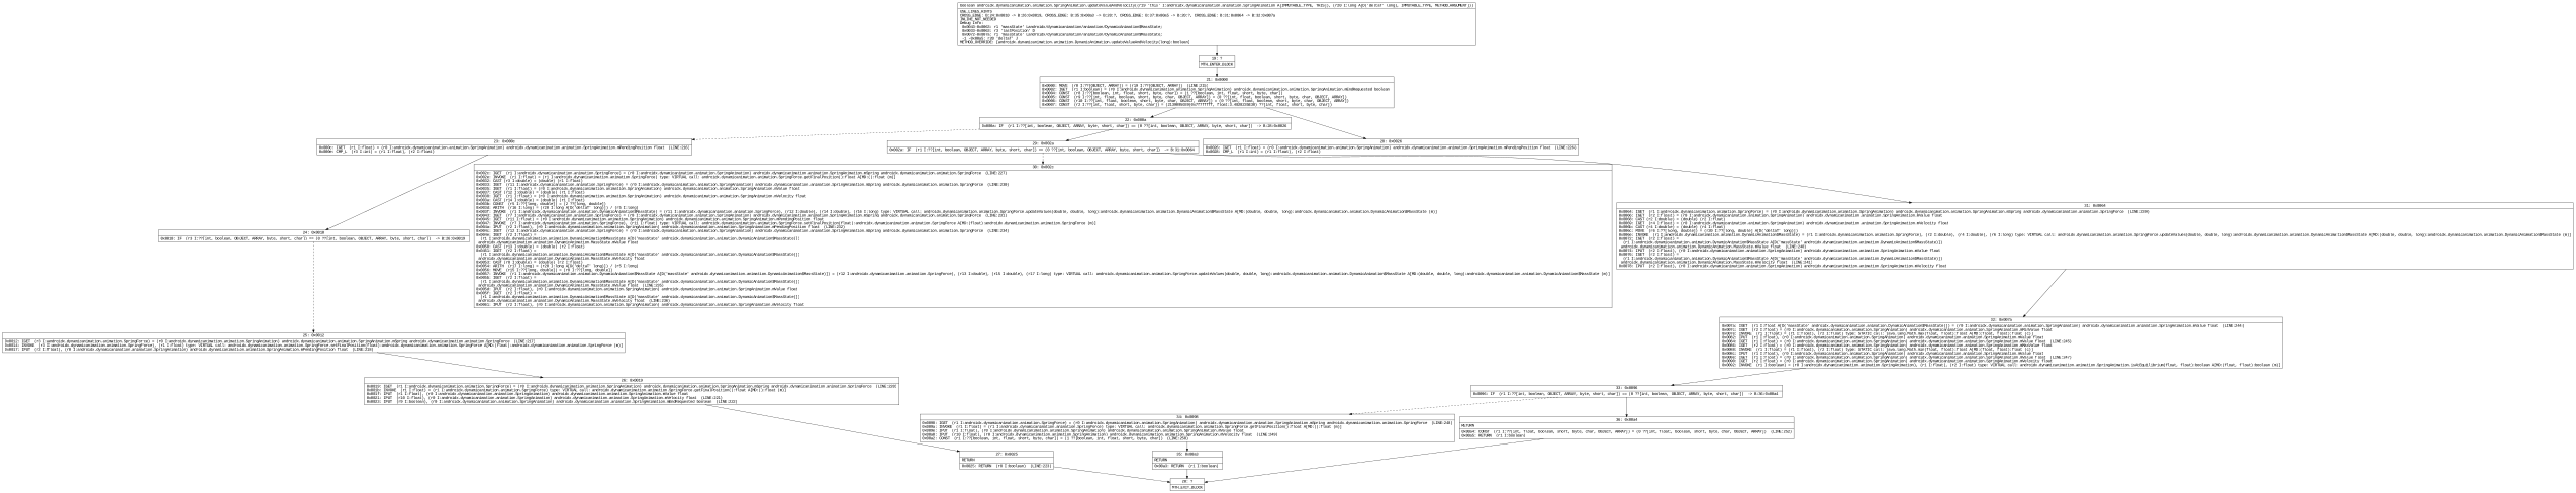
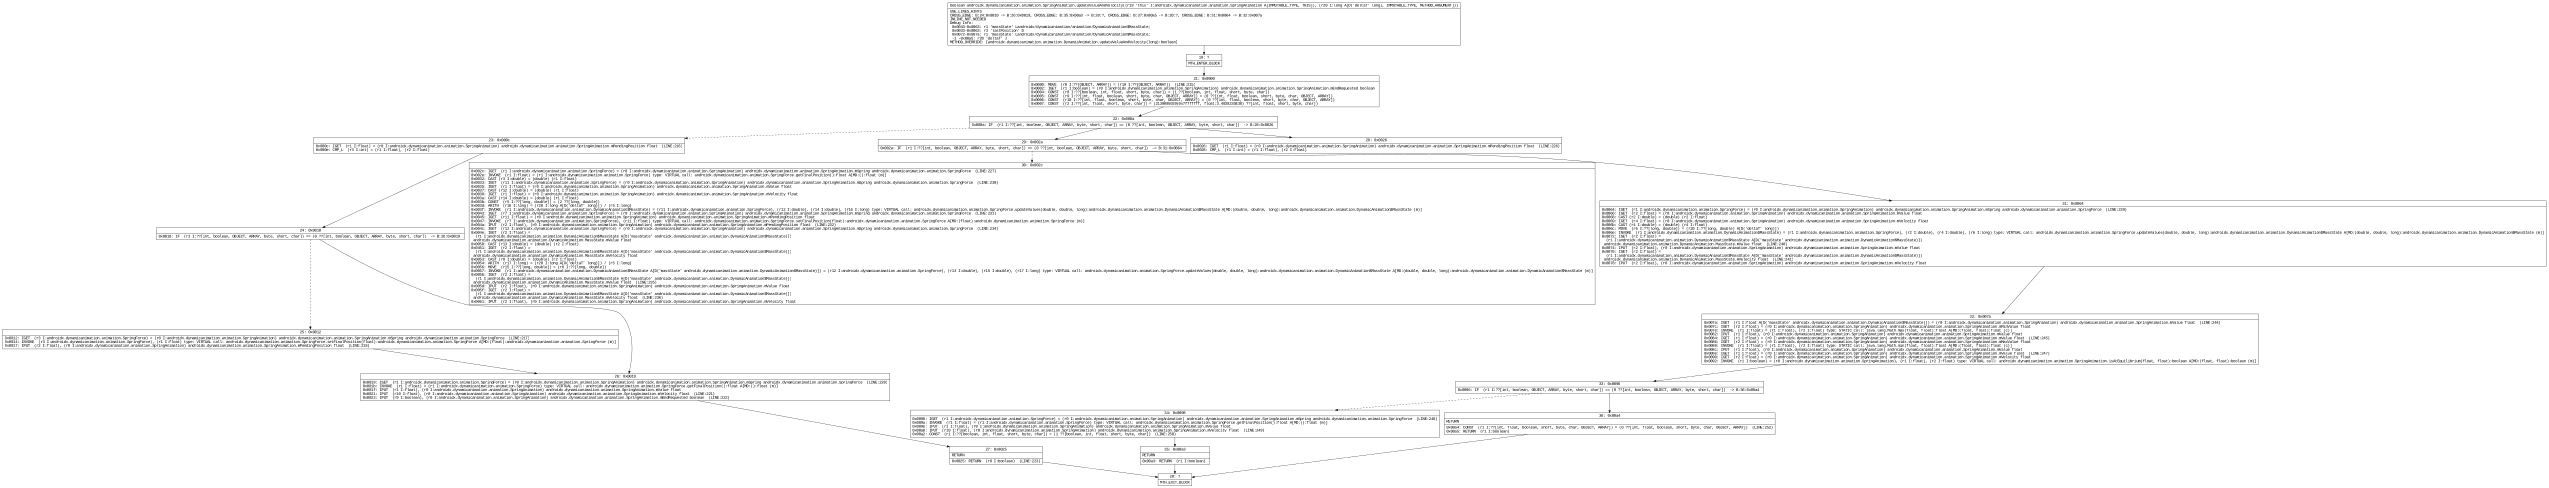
  digraph {
    fontname="Liberation Mono"
    node [fontname="Liberation Mono" shape=record]
    edge [fontname="Liberation Mono"]
    n1 [label="{19\:\ ?|MTH_ENTER_BLOCK\l}"]
    n2 [label="{21\:\ 0x0000|0x0000: MOVE  (r0 I:??[OBJECT, ARRAY]) = (r19 I:??[OBJECT, ARRAY])  (LINE:215)\l0x0002: IGET  (r1 I:boolean) = (r0 I:androidx.dynamicanimation.animation.SpringAnimation) androidx.dynamicanimation.animation.SpringAnimation.mEndRequested boolean \l0x0004: CONST  (r8 I:??[boolean, int, float, short, byte, char]) = (1 ??[boolean, int, float, short, byte, char]) \l0x0005: CONST  (r9 I:??[int, float, boolean, short, byte, char, OBJECT, ARRAY]) = (0 ??[int, float, boolean, short, byte, char, OBJECT, ARRAY]) \l0x0006: CONST  (r10 I:??[int, float, boolean, short, byte, char, OBJECT, ARRAY]) = (0 ??[int, float, boolean, short, byte, char, OBJECT, ARRAY]) \l0x0007: CONST  (r2 I:??[int, float, short, byte, char]) = (2139095039(0x7f7fffff, float:3.4028235E38) ??[int, float, short, byte, char]) \l}"]
    n3 [label="{22\:\ 0x000a|0x000a: IF  (r1 I:??[int, boolean, OBJECT, ARRAY, byte, short, char]) == (0 ??[int, boolean, OBJECT, ARRAY, byte, short, char])  \-\> B:28:0x0026 \l}"]
    n4 [label="{23\:\ 0x000c|0x000c: IGET  (r1 I:float) = (r0 I:androidx.dynamicanimation.animation.SpringAnimation) androidx.dynamicanimation.animation.SpringAnimation.mPendingPosition float  (LINE:216)\l0x000e: CMP_L  (r3 I:int) = (r1 I:float), (r2 I:float) \l}"]
    n5 [label="{28\:\ 0x0026|0x0026: IGET  (r1 I:float) = (r0 I:androidx.dynamicanimation.animation.SpringAnimation) androidx.dynamicanimation.animation.SpringAnimation.mPendingPosition float  (LINE:226)\l0x0028: CMP_L  (r1 I:int) = (r1 I:float), (r2 I:float) \l}"]
    n6 [label="{29\:\ 0x002a|0x002a: IF  (r1 I:??[int, boolean, OBJECT, ARRAY, byte, short, char]) == (0 ??[int, boolean, OBJECT, ARRAY, byte, short, char])  \-\> B:31:0x0064 \l}"]
    n7 [label="{24\:\ 0x0010|0x0010: IF  (r3 I:??[int, boolean, OBJECT, ARRAY, byte, short, char]) == (0 ??[int, boolean, OBJECT, ARRAY, byte, short, char])  \-\> B:26:0x0019 \l}"]
    n8 [label="{25\:\ 0x0012|0x0012: IGET  (r3 I:androidx.dynamicanimation.animation.SpringForce) = (r0 I:androidx.dynamicanimation.animation.SpringAnimation) androidx.dynamicanimation.animation.SpringAnimation.mSpring androidx.dynamicanimation.animation.SpringForce  (LINE:217)\l0x0014: INVOKE  (r3 I:androidx.dynamicanimation.animation.SpringForce), (r1 I:float) type: VIRTUAL call: androidx.dynamicanimation.animation.SpringForce.setFinalPosition(float):androidx.dynamicanimation.animation.SpringForce A[MD:(float):androidx.dynamicanimation.animation.SpringForce (m)]\l0x0017: IPUT  (r2 I:float), (r0 I:androidx.dynamicanimation.animation.SpringAnimation) androidx.dynamicanimation.animation.SpringAnimation.mPendingPosition float  (LINE:218)\l}"]
    n9 [label="{26\:\ 0x0019|0x0019: IGET  (r1 I:androidx.dynamicanimation.animation.SpringForce) = (r0 I:androidx.dynamicanimation.animation.SpringAnimation) androidx.dynamicanimation.animation.SpringAnimation.mSpring androidx.dynamicanimation.animation.SpringForce  (LINE:220)\l0x001b: INVOKE  (r1 I:float) = (r1 I:androidx.dynamicanimation.animation.SpringForce) type: VIRTUAL call: androidx.dynamicanimation.animation.SpringForce.getFinalPosition():float A[MD:():float (m)]\l0x001f: IPUT  (r1 I:float), (r0 I:androidx.dynamicanimation.animation.SpringAnimation) androidx.dynamicanimation.animation.SpringAnimation.mValue float \l0x0021: IPUT  (r10 I:float), (r0 I:androidx.dynamicanimation.animation.SpringAnimation) androidx.dynamicanimation.animation.SpringAnimation.mVelocity float  (LINE:221)\l0x0023: IPUT  (r9 I:boolean), (r0 I:androidx.dynamicanimation.animation.SpringAnimation) androidx.dynamicanimation.animation.SpringAnimation.mEndRequested boolean  (LINE:222)\l}"]
    n10 [label="{27\:\ 0x0025|RETURN\l|0x0025: RETURN  (r8 I:boolean)  (LINE:223)\l}"]
    n11 [label="{20\:\ ?|MTH_EXIT_BLOCK\l}"]
    n12 [label="{30\:\ 0x002c|0x002c: IGET  (r1 I:androidx.dynamicanimation.animation.SpringForce) = (r0 I:androidx.dynamicanimation.animation.SpringAnimation) androidx.dynamicanimation.animation.SpringAnimation.mSpring androidx.dynamicanimation.animation.SpringForce  (LINE:227)\l0x002e: INVOKE  (r1 I:float) = (r1 I:androidx.dynamicanimation.animation.SpringForce) type: VIRTUAL call: androidx.dynamicanimation.animation.SpringForce.getFinalPosition():float A[MD:():float (m)]\l0x0032: CAST (r3 I:double) = (double) (r1 I:float) \l0x0033: IGET  (r11 I:androidx.dynamicanimation.animation.SpringForce) = (r0 I:androidx.dynamicanimation.animation.SpringAnimation) androidx.dynamicanimation.animation.SpringAnimation.mSpring androidx.dynamicanimation.animation.SpringForce  (LINE:230)\l0x0035: IGET  (r1 I:float) = (r0 I:androidx.dynamicanimation.animation.SpringAnimation) androidx.dynamicanimation.animation.SpringAnimation.mValue float \l0x0037: CAST (r12 I:double) = (double) (r1 I:float) \l0x0038: IGET  (r1 I:float) = (r0 I:androidx.dynamicanimation.animation.SpringAnimation) androidx.dynamicanimation.animation.SpringAnimation.mVelocity float \l0x003a: CAST (r14 I:double) = (double) (r1 I:float) \l0x003b: CONST  (r5 I:??[long, double]) = (2 ??[long, double]) \l0x003d: ARITH  (r16 I:long) = (r20 I:long A[D('deltaT' long)]) \/ (r5 I:long) \l0x003f: INVOKE  (r1 I:androidx.dynamicanimation.animation.DynamicAnimation$MassState) = (r11 I:androidx.dynamicanimation.animation.SpringForce), (r12 I:double), (r14 I:double), (r16 I:long) type: VIRTUAL call: androidx.dynamicanimation.animation.SpringForce.updateValues(double, double, long):androidx.dynamicanimation.animation.DynamicAnimation$MassState A[MD:(double, double, long):androidx.dynamicanimation.animation.DynamicAnimation$MassState (m)]\l0x0043: IGET  (r7 I:androidx.dynamicanimation.animation.SpringForce) = (r0 I:androidx.dynamicanimation.animation.SpringAnimation) androidx.dynamicanimation.animation.SpringAnimation.mSpring androidx.dynamicanimation.animation.SpringForce  (LINE:231)\l0x0045: IGET  (r11 I:float) = (r0 I:androidx.dynamicanimation.animation.SpringAnimation) androidx.dynamicanimation.animation.SpringAnimation.mPendingPosition float \l0x0047: INVOKE  (r7 I:androidx.dynamicanimation.animation.SpringForce), (r11 I:float) type: VIRTUAL call: androidx.dynamicanimation.animation.SpringForce.setFinalPosition(float):androidx.dynamicanimation.animation.SpringForce A[MD:(float):androidx.dynamicanimation.animation.SpringForce (m)]\l0x004a: IPUT  (r2 I:float), (r0 I:androidx.dynamicanimation.animation.SpringAnimation) androidx.dynamicanimation.animation.SpringAnimation.mPendingPosition float  (LINE:232)\l0x004c: IGET  (r12 I:androidx.dynamicanimation.animation.SpringForce) = (r0 I:androidx.dynamicanimation.animation.SpringAnimation) androidx.dynamicanimation.animation.SpringAnimation.mSpring androidx.dynamicanimation.animation.SpringForce  (LINE:234)\l0x004e: IGET  (r2 I:float) = \l  (r1 I:androidx.dynamicanimation.animation.DynamicAnimation$MassState A[D('massState' androidx.dynamicanimation.animation.DynamicAnimation$MassState)])\l androidx.dynamicanimation.animation.DynamicAnimation.MassState.mValue float \l0x0050: CAST (r13 I:double) = (double) (r2 I:float) \l0x0451: IGET  (r2 I:float) = \l  (r1 I:androidx.dynamicanimation.animation.DynamicAnimation$MassState A[D('massState' androidx.dynamicanimation.animation.DynamicAnimation$MassState)])\l androidx.dynamicanimation.animation.DynamicAnimation.MassState.mVelocity float \l0x0053: CAST (r8 I:double) = (double) (r2 I:float) \l0x0054: ARITH  (r17 I:long) = (r20 I:long A[D('deltaT' long)]) \/ (r5 I:long) \l0x0056: MOVE  (r15 I:??[long, double]) = (r8 I:??[long, double]) \l0x0057: INVOKE  (r1 I:androidx.dynamicanimation.animation.DynamicAnimation$MassState A[D('massState' androidx.dynamicanimation.animation.DynamicAnimation$MassState)]) = (r12 I:androidx.dynamicanimation.animation.SpringForce), (r13 I:double), (r15 I:double), (r17 I:long) type: VIRTUAL call: androidx.dynamicanimation.animation.SpringForce.updateValues(double, double, long):androidx.dynamicanimation.animation.DynamicAnimation$MassState A[MD:(double, double, long):androidx.dynamicanimation.animation.DynamicAnimation$MassState (m)]\l0x005b: IGET  (r2 I:float) = \l  (r1 I:androidx.dynamicanimation.animation.DynamicAnimation$MassState A[D('massState' androidx.dynamicanimation.animation.DynamicAnimation$MassState)])\l androidx.dynamicanimation.animation.DynamicAnimation.MassState.mValue float  (LINE:235)\l0x005d: IPUT  (r2 I:float), (r0 I:androidx.dynamicanimation.animation.SpringAnimation) androidx.dynamicanimation.animation.SpringAnimation.mValue float \l0x005f: IGET  (r2 I:float) = \l  (r1 I:androidx.dynamicanimation.animation.DynamicAnimation$MassState A[D('massState' androidx.dynamicanimation.animation.DynamicAnimation$MassState)])\l androidx.dynamicanimation.animation.DynamicAnimation.MassState.mVelocity float  (LINE:236)\l0x0061: IPUT  (r2 I:float), (r0 I:androidx.dynamicanimation.animation.SpringAnimation) androidx.dynamicanimation.animation.SpringAnimation.mVelocity float \l}"]
    n13 [label="{31\:\ 0x0064|0x0064: IGET  (r1 I:androidx.dynamicanimation.animation.SpringForce) = (r0 I:androidx.dynamicanimation.animation.SpringAnimation) androidx.dynamicanimation.animation.SpringAnimation.mSpring androidx.dynamicanimation.animation.SpringForce  (LINE:239)\l0x0066: IGET  (r2 I:float) = (r0 I:androidx.dynamicanimation.animation.SpringAnimation) androidx.dynamicanimation.animation.SpringAnimation.mValue float \l0x0068: CAST (r2 I:double) = (double) (r2 I:float) \l0x0069: IGET  (r4 I:float) = (r0 I:androidx.dynamicanimation.animation.SpringAnimation) androidx.dynamicanimation.animation.SpringAnimation.mVelocity float \l0x006b: CAST (r4 I:double) = (double) (r4 I:float) \l0x006c: MOVE  (r6 I:??[long, double]) = (r20 I:??[long, double] A[D('deltaT' long)]) \l0x006e: INVOKE  (r1 I:androidx.dynamicanimation.animation.DynamicAnimation$MassState) = (r1 I:androidx.dynamicanimation.animation.SpringForce), (r2 I:double), (r4 I:double), (r6 I:long) type: VIRTUAL call: androidx.dynamicanimation.animation.SpringForce.updateValues(double, double, long):androidx.dynamicanimation.animation.DynamicAnimation$MassState A[MD:(double, double, long):androidx.dynamicanimation.animation.DynamicAnimation$MassState (m)]\l0x0072: IGET  (r2 I:float) = \l  (r1 I:androidx.dynamicanimation.animation.DynamicAnimation$MassState A[D('massState' androidx.dynamicanimation.animation.DynamicAnimation$MassState)])\l androidx.dynamicanimation.animation.DynamicAnimation.MassState.mValue float  (LINE:240)\l0x0074: IPUT  (r2 I:float), (r0 I:androidx.dynamicanimation.animation.SpringAnimation) androidx.dynamicanimation.animation.SpringAnimation.mValue float \l0x0076: IGET  (r2 I:float) = \l  (r1 I:androidx.dynamicanimation.animation.DynamicAnimation$MassState A[D('massState' androidx.dynamicanimation.animation.DynamicAnimation$MassState)])\l androidx.dynamicanimation.animation.DynamicAnimation.MassState.mVelocity float  (LINE:241)\l0x0078: IPUT  (r2 I:float), (r0 I:androidx.dynamicanimation.animation.SpringAnimation) androidx.dynamicanimation.animation.SpringAnimation.mVelocity float \l}"]
    n14 [label="{32\:\ 0x007a|0x007a: IGET  (r1 I:float A[D('massState' androidx.dynamicanimation.animation.DynamicAnimation$MassState)]) = (r0 I:androidx.dynamicanimation.animation.SpringAnimation) androidx.dynamicanimation.animation.SpringAnimation.mValue float  (LINE:244)\l0x007c: IGET  (r2 I:float) = (r0 I:androidx.dynamicanimation.animation.SpringAnimation) androidx.dynamicanimation.animation.SpringAnimation.mMinValue float \l0x007e: INVOKE  (r1 I:float) = (r1 I:float), (r2 I:float) type: STATIC call: java.lang.Math.max(float, float):float A[MD:(float, float):float (c)]\l0x0082: IPUT  (r1 I:float), (r0 I:androidx.dynamicanimation.animation.SpringAnimation) androidx.dynamicanimation.animation.SpringAnimation.mValue float \l0x0084: IGET  (r1 I:float) = (r0 I:androidx.dynamicanimation.animation.SpringAnimation) androidx.dynamicanimation.animation.SpringAnimation.mValue float  (LINE:245)\l0x0086: IGET  (r2 I:float) = (r0 I:androidx.dynamicanimation.animation.SpringAnimation) androidx.dynamicanimation.animation.SpringAnimation.mMaxValue float \l0x0088: INVOKE  (r1 I:float) = (r1 I:float), (r2 I:float) type: STATIC call: java.lang.Math.min(float, float):float A[MD:(float, float):float (c)]\l0x008c: IPUT  (r1 I:float), (r0 I:androidx.dynamicanimation.animation.SpringAnimation) androidx.dynamicanimation.animation.SpringAnimation.mValue float \l0x008e: IGET  (r1 I:float) = (r0 I:androidx.dynamicanimation.animation.SpringAnimation) androidx.dynamicanimation.animation.SpringAnimation.mValue float  (LINE:247)\l0x0090: IGET  (r2 I:float) = (r0 I:androidx.dynamicanimation.animation.SpringAnimation) androidx.dynamicanimation.animation.SpringAnimation.mVelocity float \l0x0092: INVOKE  (r1 I:boolean) = (r0 I:androidx.dynamicanimation.animation.SpringAnimation), (r1 I:float), (r2 I:float) type: VIRTUAL call: androidx.dynamicanimation.animation.SpringAnimation.isAtEquilibrium(float, float):boolean A[MD:(float, float):boolean (m)]\l}"]
    n15 [label="{33\:\ 0x0096|0x0096: IF  (r1 I:??[int, boolean, OBJECT, ARRAY, byte, short, char]) == (0 ??[int, boolean, OBJECT, ARRAY, byte, short, char])  \-\> B:36:0x00a4 \l}"]
    n16 [label="{34\:\ 0x0098|0x0098: IGET  (r1 I:androidx.dynamicanimation.animation.SpringForce) = (r0 I:androidx.dynamicanimation.animation.SpringAnimation) androidx.dynamicanimation.animation.SpringAnimation.mSpring androidx.dynamicanimation.animation.SpringForce  (LINE:248)\l0x009a: INVOKE  (r1 I:float) = (r1 I:androidx.dynamicanimation.animation.SpringForce) type: VIRTUAL call: androidx.dynamicanimation.animation.SpringForce.getFinalPosition():float A[MD:():float (m)]\l0x009e: IPUT  (r1 I:float), (r0 I:androidx.dynamicanimation.animation.SpringAnimation) androidx.dynamicanimation.animation.SpringAnimation.mValue float \l0x00a0: IPUT  (r10 I:float), (r0 I:androidx.dynamicanimation.animation.SpringAnimation) androidx.dynamicanimation.animation.SpringAnimation.mVelocity float  (LINE:249)\l0x00a2: CONST  (r1 I:??[boolean, int, float, short, byte, char]) = (1 ??[boolean, int, float, short, byte, char])  (LINE:250)\l}"]
    n17 [label="{36\:\ 0x00a4|RETURN\l|0x00a4: CONST  (r1 I:??[int, float, boolean, short, byte, char, OBJECT, ARRAY]) = (0 ??[int, float, boolean, short, byte, char, OBJECT, ARRAY])  (LINE:252)\l0x00a5: RETURN  (r1 I:boolean) \l}"]
    n18 [label="{35\:\ 0x00a3|RETURN\l|0x00a3: RETURN  (r1 I:boolean) \l}"]
    n19 [label="{boolean androidx.dynamicanimation.animation.SpringAnimation.updateValueAndVelocity((r19 'this' I:androidx.dynamicanimation.animation.SpringAnimation A[IMMUTABLE_TYPE, THIS]), (r20 I:long A[D('deltaT' long), IMMUTABLE_TYPE, METHOD_ARGUMENT]))  | USE_LINES_HINTS\lCROSS_EDGE: B:24:0x0010 \-\> B:26:0x0019, CROSS_EDGE: B:35:0x00a3 \-\> B:20:?, CROSS_EDGE: B:37:0x00a5 \-\> B:20:?, CROSS_EDGE: B:31:0x0064 \-\> B:32:0x007a\lINLINE_NOT_NEEDED\lDebug Info:\l  0x0043\-0x0063: r1 'massState' Landroidx\/dynamicanimation\/animation\/DynamicAnimation$MassState;\l  0x0033\-0x0063: r3 'lastPosition' D\l  0x0072\-0x007a: r1 'massState' Landroidx\/dynamicanimation\/animation\/DynamicAnimation$MassState;\l  \-1 \-0x00a5: r20 'deltaT' J\lMETHOD_OVERRIDE: [androidx.dynamicanimation.animation.DynamicAnimation.updateValueAndVelocity(long):boolean]\l}"]
    n1 -> n2
    n2 -> n3
    n3 -> n4 [style=dashed]
-   n2 -> n5
+   n3 -> n5
    n3 -> n6
    n4 -> n7
    n6 -> n12 [style=dashed]
    n6 -> n13
    n7 -> n8 [style=dashed]
+   n7 -> n9
    n8 -> n9
    n9 -> n10
    n10 -> n11
    n13 -> n14
    n14 -> n15
    n15 -> n16 [style=dashed]
    n15 -> n17
    n16 -> n18
    n17 -> n11
    n18 -> n11
    n19 -> n1
  }
